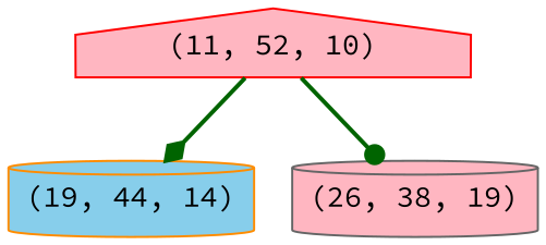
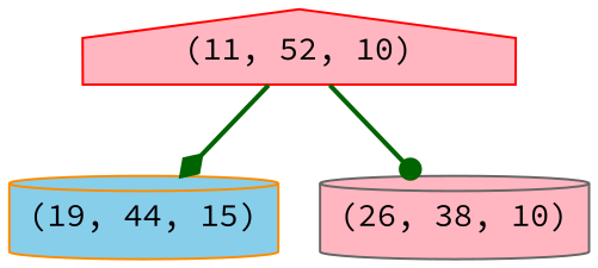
  digraph {
    fontname="Source Code Pro"
    node [fillcolor=lightpink fontname="Source Code Pro" shape=cylinder style=filled]
    edge [color=darkgreen fontname="Source Code Pro" style=bold]
    "(11, 52, 10)" [color=red shape=house]
-   "(19, 44, 15)" [color=darkorange fillcolor=skyblue label="(19, 44, 14)"]
-   "(26, 38, 19)" [color=gray40]
+   "(19, 44, 15)" [color=darkorange fillcolor=skyblue]
+   "(26, 38, 19)" [color=gray40 label="(26, 38, 10)"]
    "(11, 52, 10)" -> "(19, 44, 15)" [arrowhead=diamond]
    "(11, 52, 10)" -> "(26, 38, 19)" [arrowhead=dot]
  }
